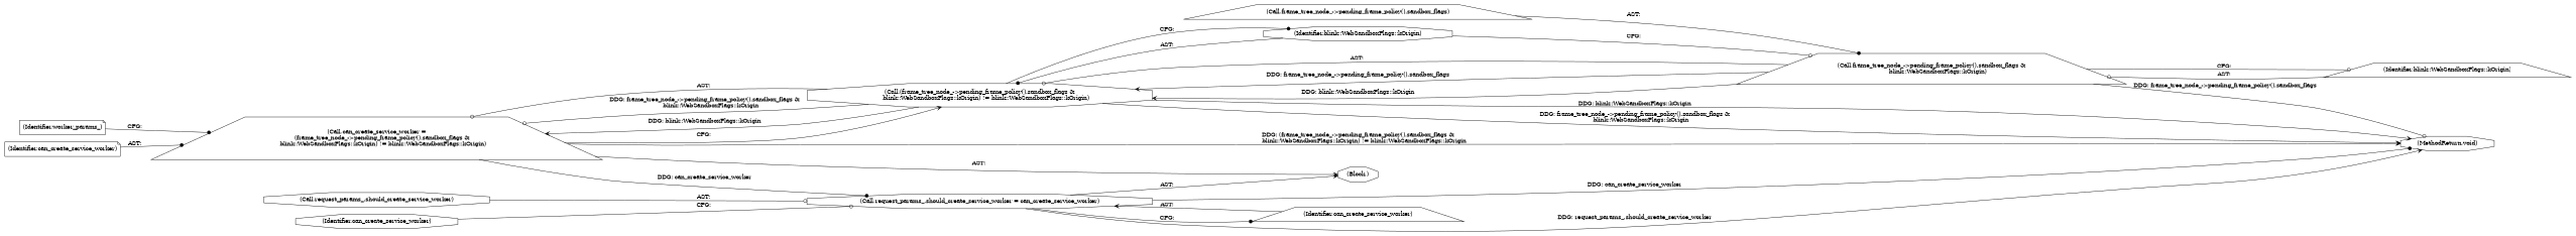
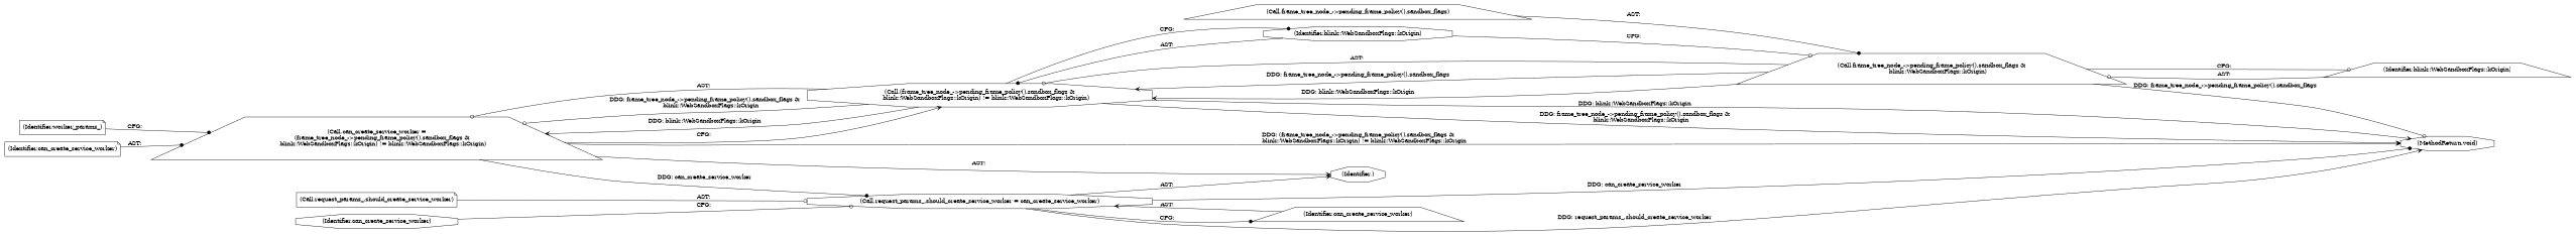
  digraph {
    rankdir=LR
    node [shape=octagon]
    edge [arrowhead=vee]
    n1 [label="(Call,request_params_.should_create_service_worker = can_create_service_worker)"]
    n2 [label="(Identifier,can_create_service_worker)" shape=trapezium]
-   n3 [label="(Block,)"]
+   n3 [label="(Identifier,)"]
    n4 [label="(MethodReturn,void)"]
    n5 [label="(Call,can_create_service_worker =\n      (frame_tree_node_->pending_frame_policy().sandbox_flags &\n       blink::WebSandboxFlags::kOrigin) != blink::WebSandboxFlags::kOrigin)" shape=trapezium]
    n6 [label="(Call,(frame_tree_node_->pending_frame_policy().sandbox_flags &\n       blink::WebSandboxFlags::kOrigin) != blink::WebSandboxFlags::kOrigin)"]
    n7 [label="(Identifier,blink::WebSandboxFlags::kOrigin)"]
    n8 [label="(Call,frame_tree_node_->pending_frame_policy().sandbox_flags &\n       blink::WebSandboxFlags::kOrigin)" shape=trapezium]
    n9 [label="(Identifier,blink::WebSandboxFlags::kOrigin)" shape=trapezium]
    n10 [label="(Call,frame_tree_node_->pending_frame_policy().sandbox_flags)" shape=trapezium]
-   n11 [label="(Call,request_params_.should_create_service_worker)"]
+   n11 [label="(Call,request_params_.should_create_service_worker)" shape=note]
    n12 [label="(Identifier,worker_params_)" shape=note]
    n13 [label="(Identifier,can_create_service_worker)" shape=note]
    n14 [label="(Identifier,can_create_service_worker)"]
    n1 -> n2 [arrowhead=dot label="CFG: "]
    n1 -> n3 [label="AST: "]
    n1 -> n4 [arrowhead=dot label="DDG: can_create_service_worker"]
    n1 -> n4 [label="DDG: request_params_.should_create_service_worker"]
    n2 -> n1 [label="AST: "]
    n5 -> n1 [arrowhead=dot label="DDG: can_create_service_worker"]
    n5 -> n3 [label="AST: "]
    n5 -> n4 [label="DDG: (frame_tree_node_->pending_frame_policy().sandbox_flags &\n       blink::WebSandboxFlags::kOrigin) != blink::WebSandboxFlags::kOrigin"]
    n5 -> n6 [label="CFG: "]
    n6 -> n4 [label="DDG: blink::WebSandboxFlags::kOrigin"]
    n6 -> n4 [label="DDG: frame_tree_node_->pending_frame_policy().sandbox_flags &\n       blink::WebSandboxFlags::kOrigin"]
    n6 -> n5 [arrowhead=odot label="AST: "]
    n6 -> n5 [arrowhead=odot label="DDG: frame_tree_node_->pending_frame_policy().sandbox_flags &\n       blink::WebSandboxFlags::kOrigin"]
    n6 -> n5 [label="DDG: blink::WebSandboxFlags::kOrigin"]
    n6 -> n7 [arrowhead=dot label="CFG: "]
    n7 -> n6 [arrowhead=dot label="AST: "]
    n7 -> n8 [arrowhead=odot label="CFG: "]
    n8 -> n4 [arrowhead=odot label="DDG: frame_tree_node_->pending_frame_policy().sandbox_flags"]
    n8 -> n6 [arrowhead=odot label="AST: "]
    n8 -> n6 [label="DDG: frame_tree_node_->pending_frame_policy().sandbox_flags"]
    n8 -> n6 [label="DDG: blink::WebSandboxFlags::kOrigin"]
    n8 -> n9 [arrowhead=odot label="CFG: "]
    n9 -> n8 [arrowhead=odot label="AST: "]
    n10 -> n8 [arrowhead=dot label="AST: "]
    n11 -> n1 [arrowhead=odot label="AST: "]
    n12 -> n5 [arrowhead=dot label="CFG: "]
    n13 -> n5 [arrowhead=dot label="AST: "]
    n14 -> n1 [arrowhead=odot label="CFG: "]
  }
